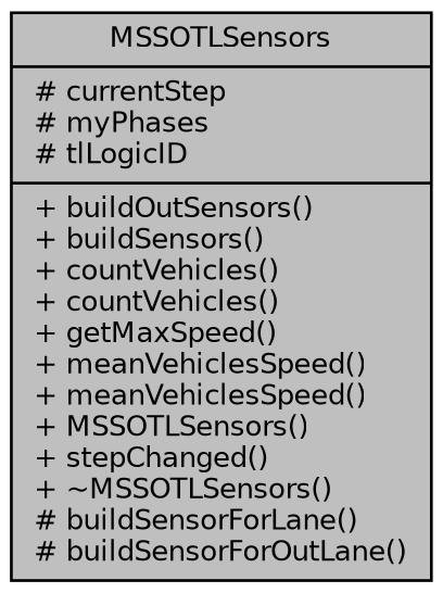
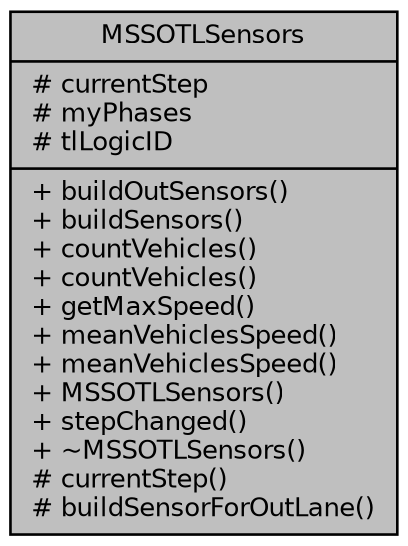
  digraph {
-   n1 [color=black fillcolor=grey75 fontcolor=black fontname=Helvetica fontsize=10 height=0.2 label="{MSSOTLSensors\n|# currentStep\l# myPhases\l# tlLogicID\l|+ buildOutSensors()\l+ buildSensors()\l+ countVehicles()\l+ countVehicles()\l+ getMaxSpeed()\l+ meanVehiclesSpeed()\l+ meanVehiclesSpeed()\l+ MSSOTLSensors()\l+ stepChanged()\l+ ~MSSOTLSensors()\l# buildSensorForLane()\l# buildSensorForOutLane()\l}" shape=record style=filled width=0.4]
+   n1 [color=black fillcolor=grey75 fontcolor=black fontname=Helvetica fontsize=10 height=0.2 label="{MSSOTLSensors\n|# currentStep\l# myPhases\l# tlLogicID\l|+ buildOutSensors()\l+ buildSensors()\l+ countVehicles()\l+ countVehicles()\l+ getMaxSpeed()\l+ meanVehiclesSpeed()\l+ meanVehiclesSpeed()\l+ MSSOTLSensors()\l+ stepChanged()\l+ ~MSSOTLSensors()\l# currentStep()\l# buildSensorForOutLane()\l}" shape=record style=filled width=0.4]
  }
